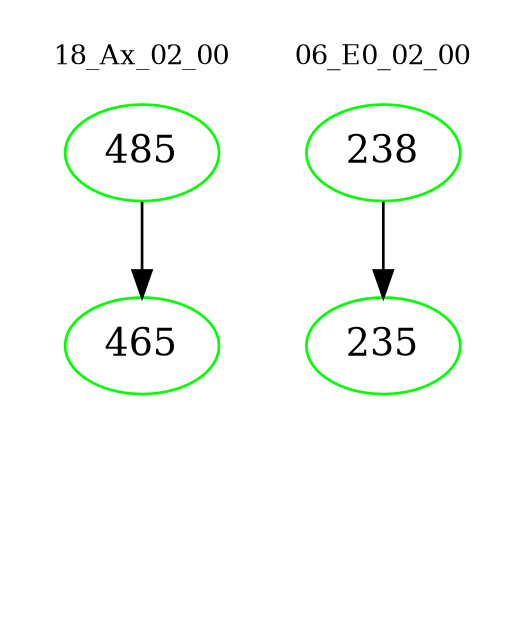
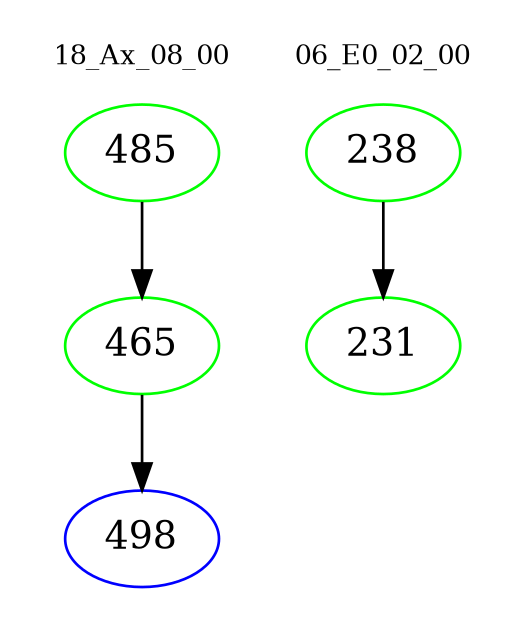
  digraph {
    node [color=green]
    edge [color=black]
    n1 [label=485]
    n2 [label=465]
+   n3 [color=blue label=498]
    n4 [label=238]
-   n5 [label=235]
+   n5 [label=231]
    subgraph cluster_1 {
      color=white
      fontsize=10
-     label="18_Ax_02_00"
+     label="18_Ax_08_00"
      n1
      n2
+     n3
    }
    subgraph cluster_2 {
      color=white
      fontsize=10
      label="06_E0_02_00"
      n4
      n5
    }
    n1 -> n2
+   n2 -> n3
    n4 -> n5
  }
